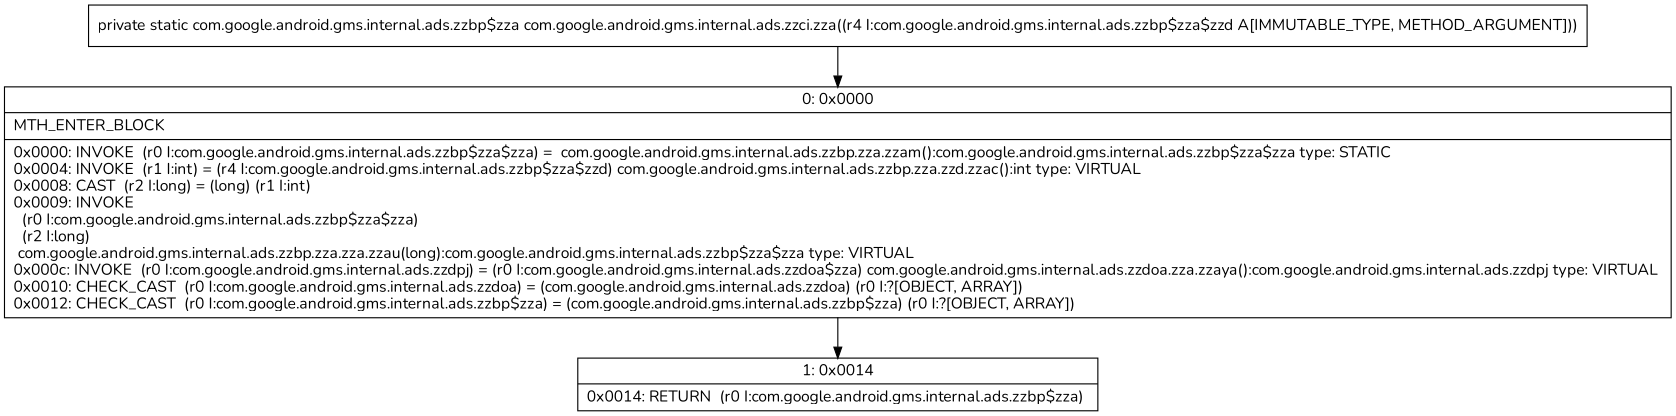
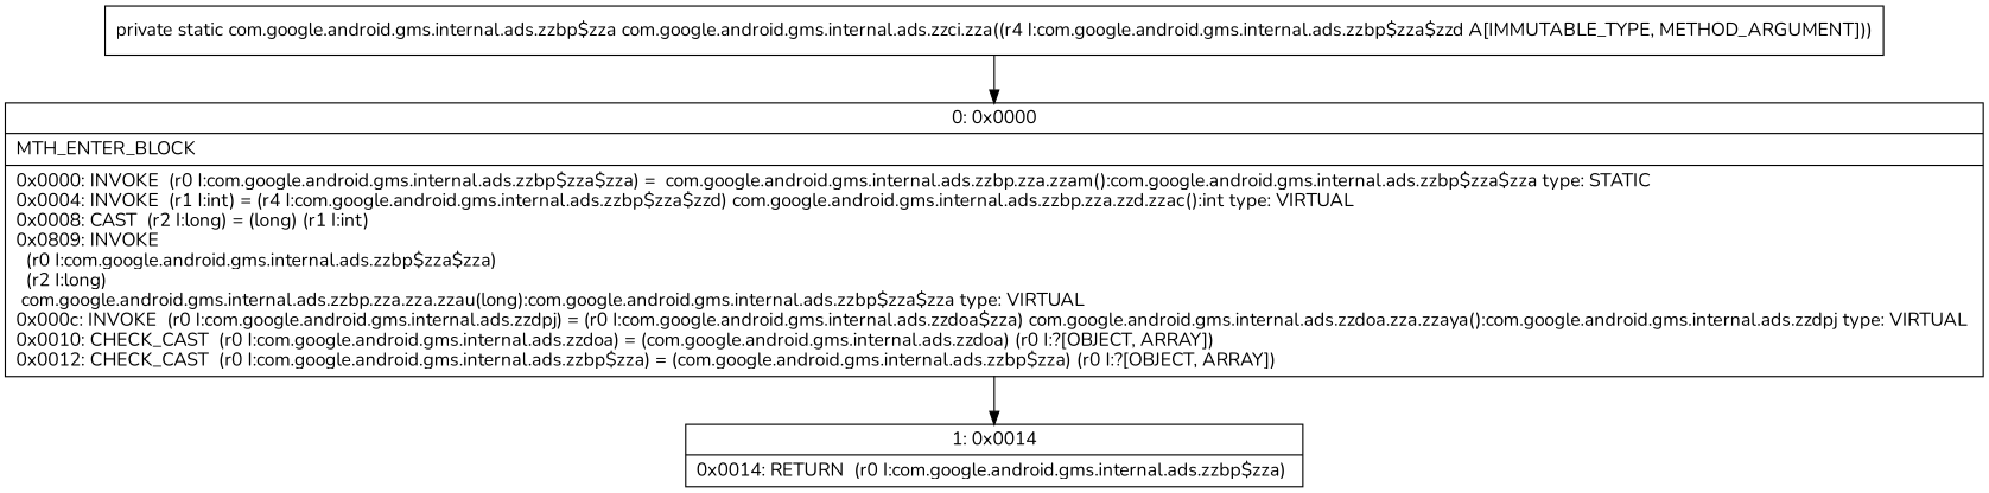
  digraph {
    fontname=Nunito
    node [shape=record fontname=Nunito]
    edge [fontname=Nunito]
-   n1 [label="{0\:\ 0x0000|MTH_ENTER_BLOCK\l|0x0000: INVOKE  (r0 I:com.google.android.gms.internal.ads.zzbp$zza$zza) =  com.google.android.gms.internal.ads.zzbp.zza.zzam():com.google.android.gms.internal.ads.zzbp$zza$zza type: STATIC \l0x0004: INVOKE  (r1 I:int) = (r4 I:com.google.android.gms.internal.ads.zzbp$zza$zzd) com.google.android.gms.internal.ads.zzbp.zza.zzd.zzac():int type: VIRTUAL \l0x0008: CAST  (r2 I:long) = (long) (r1 I:int) \l0x0009: INVOKE  \l  (r0 I:com.google.android.gms.internal.ads.zzbp$zza$zza)\l  (r2 I:long)\l com.google.android.gms.internal.ads.zzbp.zza.zza.zzau(long):com.google.android.gms.internal.ads.zzbp$zza$zza type: VIRTUAL \l0x000c: INVOKE  (r0 I:com.google.android.gms.internal.ads.zzdpj) = (r0 I:com.google.android.gms.internal.ads.zzdoa$zza) com.google.android.gms.internal.ads.zzdoa.zza.zzaya():com.google.android.gms.internal.ads.zzdpj type: VIRTUAL \l0x0010: CHECK_CAST  (r0 I:com.google.android.gms.internal.ads.zzdoa) = (com.google.android.gms.internal.ads.zzdoa) (r0 I:?[OBJECT, ARRAY]) \l0x0012: CHECK_CAST  (r0 I:com.google.android.gms.internal.ads.zzbp$zza) = (com.google.android.gms.internal.ads.zzbp$zza) (r0 I:?[OBJECT, ARRAY]) \l}"]
+   n1 [label="{0\:\ 0x0000|MTH_ENTER_BLOCK\l|0x0000: INVOKE  (r0 I:com.google.android.gms.internal.ads.zzbp$zza$zza) =  com.google.android.gms.internal.ads.zzbp.zza.zzam():com.google.android.gms.internal.ads.zzbp$zza$zza type: STATIC \l0x0004: INVOKE  (r1 I:int) = (r4 I:com.google.android.gms.internal.ads.zzbp$zza$zzd) com.google.android.gms.internal.ads.zzbp.zza.zzd.zzac():int type: VIRTUAL \l0x0008: CAST  (r2 I:long) = (long) (r1 I:int) \l0x0809: INVOKE  \l  (r0 I:com.google.android.gms.internal.ads.zzbp$zza$zza)\l  (r2 I:long)\l com.google.android.gms.internal.ads.zzbp.zza.zza.zzau(long):com.google.android.gms.internal.ads.zzbp$zza$zza type: VIRTUAL \l0x000c: INVOKE  (r0 I:com.google.android.gms.internal.ads.zzdpj) = (r0 I:com.google.android.gms.internal.ads.zzdoa$zza) com.google.android.gms.internal.ads.zzdoa.zza.zzaya():com.google.android.gms.internal.ads.zzdpj type: VIRTUAL \l0x0010: CHECK_CAST  (r0 I:com.google.android.gms.internal.ads.zzdoa) = (com.google.android.gms.internal.ads.zzdoa) (r0 I:?[OBJECT, ARRAY]) \l0x0012: CHECK_CAST  (r0 I:com.google.android.gms.internal.ads.zzbp$zza) = (com.google.android.gms.internal.ads.zzbp$zza) (r0 I:?[OBJECT, ARRAY]) \l}"]
    n2 [label="{1\:\ 0x0014|0x0014: RETURN  (r0 I:com.google.android.gms.internal.ads.zzbp$zza) \l}"]
    n3 [label="{private static com.google.android.gms.internal.ads.zzbp$zza com.google.android.gms.internal.ads.zzci.zza((r4 I:com.google.android.gms.internal.ads.zzbp$zza$zzd A[IMMUTABLE_TYPE, METHOD_ARGUMENT])) }"]
    n1 -> n2
    n3 -> n1
  }
